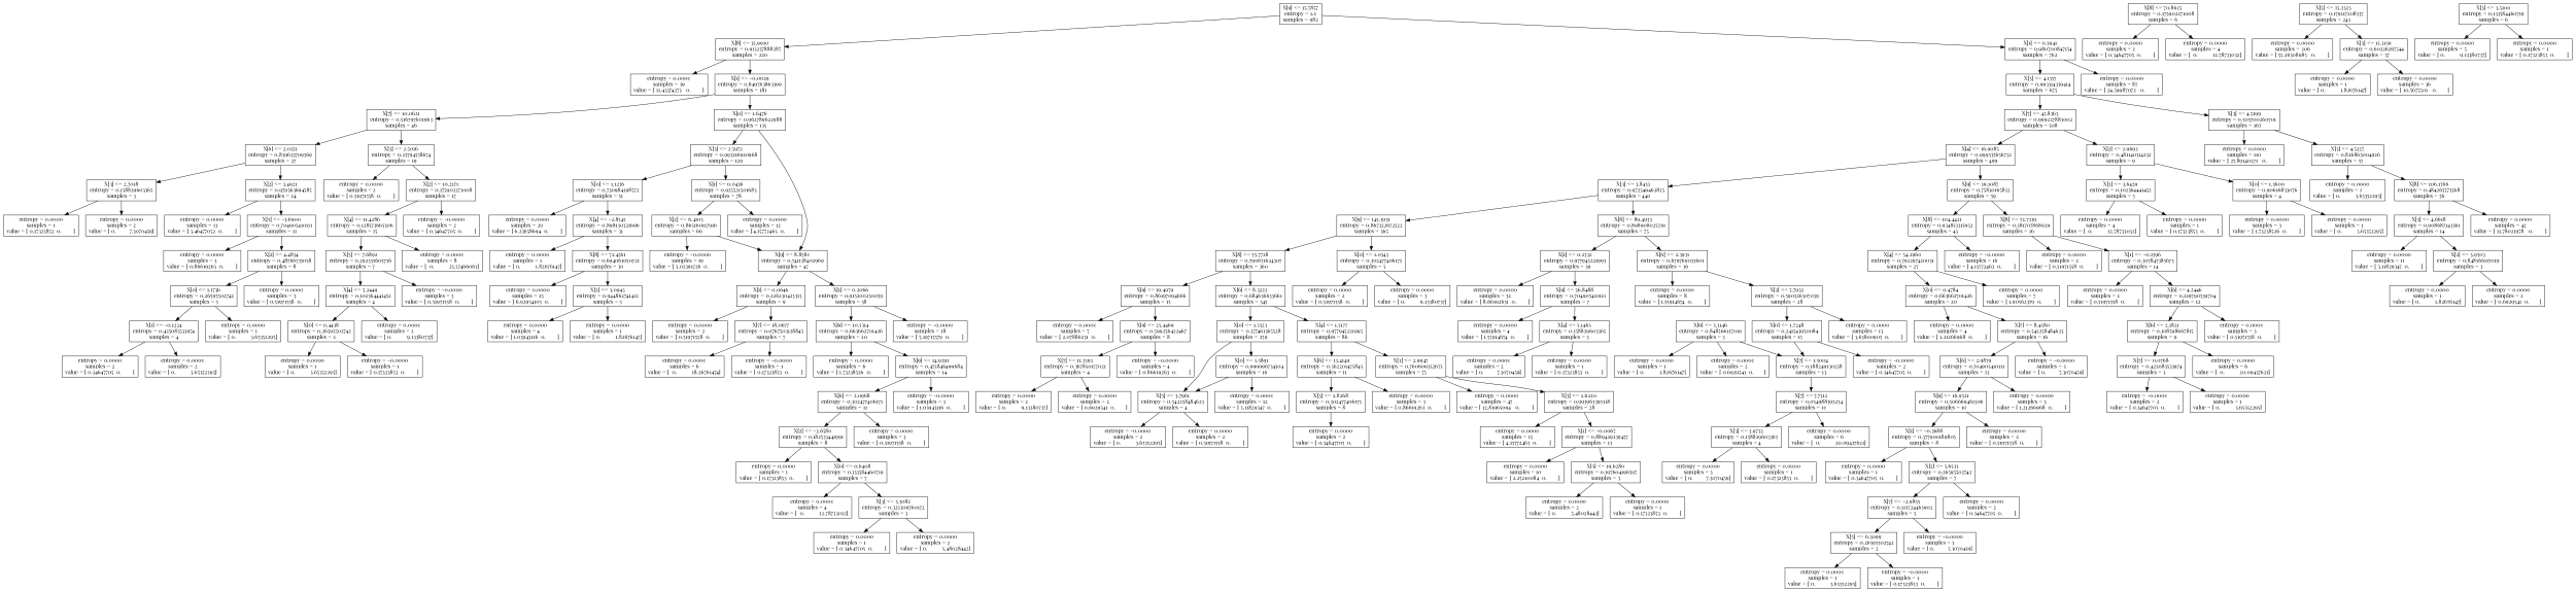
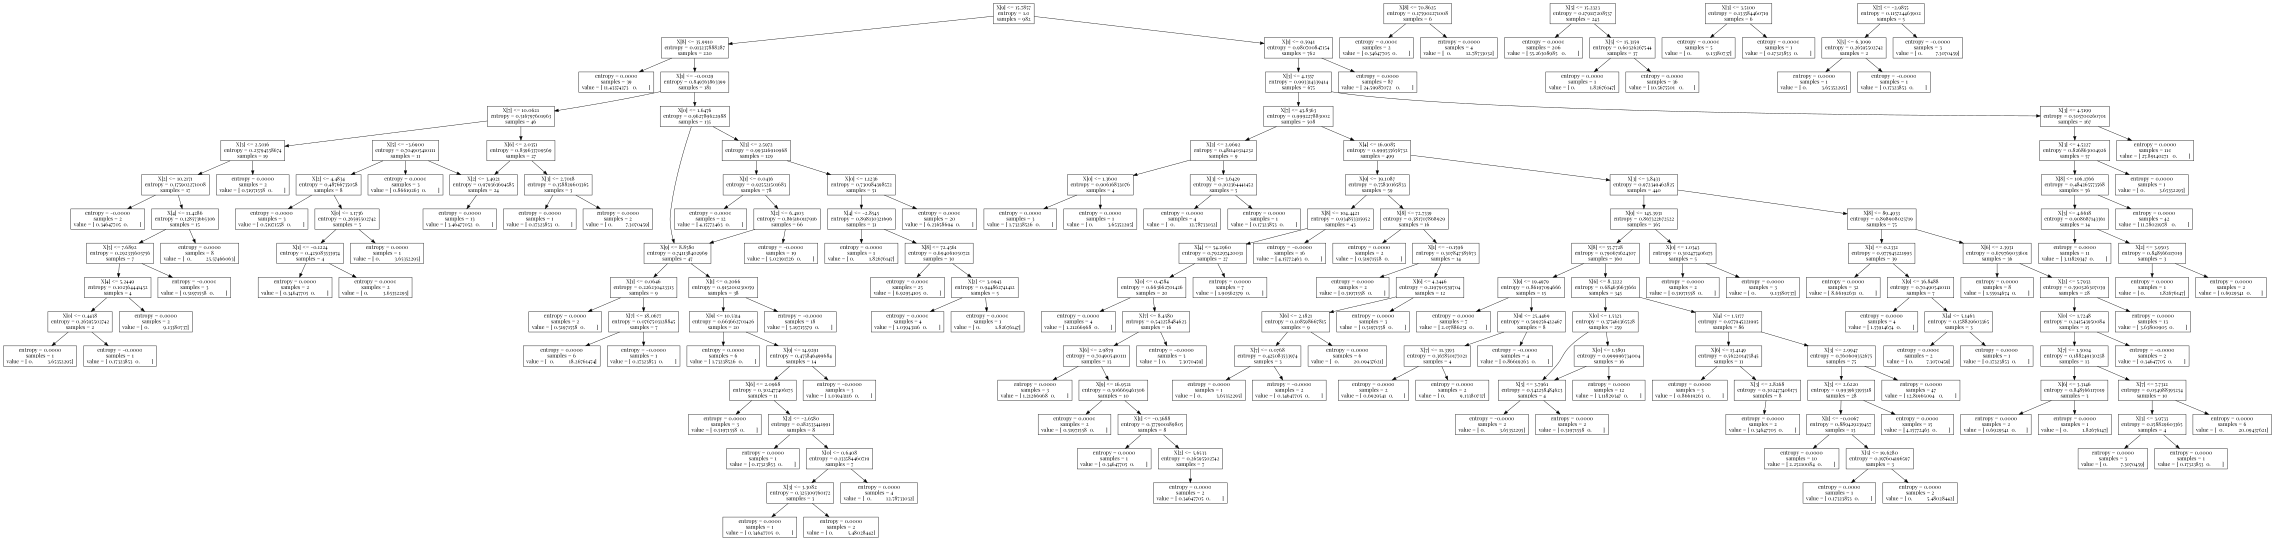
  digraph {
    fontname="Playfair Display"
    node [fontname="Playfair Display" shape=box]
    edge [fontname="Playfair Display"]
    n1 [label="X[9] <= 15.7857\nentropy = 1.0\nsamples = 982"]
    n2 [label="X[8] <= 35.9910\nentropy = 0.913237888287\nsamples = 220"]
    n3 [label="X[1] <= 0.5941\nentropy = 0.980700847154\nsamples = 762"]
    n4 [label="entropy = 0.0000\nsamples = 39\nvalue = [ 11.43374273   0.        ]"]
    n5 [label="X[1] <= -0.0029\nentropy = 0.849763863399\nsamples = 181"]
    n6 [label="X[3] <= 4.1357\nentropy = 0.993314339414\nsamples = 675"]
    n7 [label="entropy = 0.0000\nsamples = 87\nvalue = [ 24.59987072   0.        ]"]
    n8 [label="X[7] <= 10.0621\nentropy = 0.516797601963\nsamples = 46"]
    n9 [label="X[0] <= 1.6476\nentropy = 0.962789622988\nsamples = 135"]
    n10 [label="X[6] <= 2.0351\nentropy = 0.839633709569\nsamples = 27"]
    n11 [label="X[3] <= 2.5016\nentropy = 0.23794558674\nsamples = 19"]
    n12 [label="X[3] <= 2.5972\nentropy = 0.993216910968\nsamples = 129"]
    n13 [label="X[9] <= 8.8580\nentropy = 0.741138402969\nsamples = 47"]
    n14 [label="X[3] <= 2.7018\nentropy = 0.158829603365\nsamples = 3"]
    n15 [label="X[2] <= 3.4921\nentropy = 0.979363694585\nsamples = 24"]
    n16 [label="entropy = 0.0000\nsamples = 2\nvalue = [ 0.51971558  0.        ]"]
    n17 [label="X[2] <= 10.2171\nentropy = 0.175902271008\nsamples = 17"]
    n18 [label="entropy = 0.0000\nsamples = 1\nvalue = [ 0.17323853  0.        ]"]
    n19 [label="entropy = 0.0000\nsamples = 2\nvalue = [ 0.         7.3070459]"]
    n20 [label="entropy = 0.0000\nsamples = 13\nvalue = [ 3.46477052  0.        ]"]
    n21 [label="X[5] <= -3.6900\nentropy = 0.704905410111\nsamples = 11"]
    n22 [label="entropy = 0.0000\nsamples = 3\nvalue = [ 0.86619263  0.        ]"]
    n23 [label="X[2] <= 4.4834\nentropy = 0.48766735058\nsamples = 8"]
    n24 [label="X[0] <= 1.1736\nentropy = 0.26595502742\nsamples = 5"]
    n25 [label="entropy = 0.0000\nsamples = 3\nvalue = [ 0.51971558  0.        ]"]
    n26 [label="X[1] <= -0.1224\nentropy = 0.425083533974\nsamples = 4"]
    n27 [label="entropy = 0.0000\nsamples = 1\nvalue = [ 0.          3.65352295]"]
    n28 [label="entropy = 0.0000\nsamples = 2\nvalue = [ 0.34647705  0.        ]"]
    n29 [label="entropy = 0.0000\nsamples = 2\nvalue = [ 0.          3.65352295]"]
    n30 [label="X[4] <= 11.4286\nentropy = 0.128573665306\nsamples = 15"]
    n31 [label="entropy = -0.0000\nsamples = 2\nvalue = [ 0.34647705  0.        ]"]
    n32 [label="X[5] <= 7.6892\nentropy = 0.292335605756\nsamples = 7"]
    n33 [label="entropy = 0.0000\nsamples = 8\nvalue = [  0.          25.57466063]"]
    n34 [label="X[4] <= 5.2449\nentropy = 0.102364441452\nsamples = 4"]
    n35 [label="entropy = -0.0000\nsamples = 3\nvalue = [ 0.51971558  0.        ]"]
    n36 [label="X[0] <= 0.4438\nentropy = 0.26595502742\nsamples = 2"]
    n37 [label="entropy = 0.0000\nsamples = 2\nvalue = [ 0.          9.13380737]"]
    n38 [label="entropy = 0.0000\nsamples = 1\nvalue = [ 0.          3.65352295]"]
    n39 [label="entropy = -0.0000\nsamples = 1\nvalue = [ 0.17323853  0.        ]"]
    n40 [label="X[0] <= 1.1236\nentropy = 0.730984398572\nsamples = 51"]
    n41 [label="X[1] <= 0.0436\nentropy = 0.925521501683\nsamples = 78"]
    n42 [label="X[8] <= 70.8625\nentropy = 0.175902271008\nsamples = 6"]
    n43 [label="entropy = 0.0000\nsamples = 2\nvalue = [ 0.34647705  0.        ]"]
    n44 [label="entropy = 0.0000\nsamples = 4\nvalue = [  0.          12.78733032]"]
    n45 [label="X[4] <= -2.8545\nentropy = 0.898130321696\nsamples = 31"]
    n46 [label="entropy = 0.0000\nsamples = 20\nvalue = [ 6.23658694  0.        ]"]
    n47 [label="entropy = 0.0000\nsamples = 12\nvalue = [ 4.15772463  0.        ]"]
    n48 [label="X[2] <= 6.4103\nentropy = 0.865160117916\nsamples = 66"]
    n49 [label="entropy = 0.0000\nsamples = 1\nvalue = [ 0.          1.82676147]"]
    n50 [label="X[8] <= 72.4561\nentropy = 0.694061050721\nsamples = 30"]
    n51 [label="entropy = 0.0000\nsamples = 25\nvalue = [ 6.92954105  0.        ]"]
    n52 [label="X[2] <= 3.0943\nentropy = 0.944862741412\nsamples = 5"]
    n53 [label="entropy = 0.0000\nsamples = 4\nvalue = [ 1.03943116  0.        ]"]
    n54 [label="entropy = 0.0000\nsamples = 1\nvalue = [ 0.          1.82676147]"]
    n55 [label="entropy = -0.0000\nsamples = 19\nvalue = [ 5.02391726  0.        ]"]
    n56 [label="X[1] <= 0.0646\nentropy = 0.226230423313\nsamples = 9"]
    n57 [label="X[1] <= 0.2066\nentropy = 0.915200230059\nsamples = 38"]
    n58 [label="entropy = 0.0000\nsamples = 2\nvalue = [ 0.51971558  0.        ]"]
    n59 [label="X[7] <= 18.0677\nentropy = 0.0767503128845\nsamples = 7"]
    n60 [label="X[9] <= 10.5314\nentropy = 0.663662701426\nsamples = 20"]
    n61 [label="entropy = -0.0000\nsamples = 18\nvalue = [ 5.19715579  0.        ]"]
    n62 [label="entropy = 0.0000\nsamples = 6\nvalue = [  0.          18.26761474]"]
    n63 [label="entropy = -0.0000\nsamples = 1\nvalue = [ 0.17323853  0.        ]"]
    n64 [label="entropy = 0.0000\nsamples = 6\nvalue = [ 1.73238526  0.        ]"]
    n65 [label="X[9] <= 14.9291\nentropy = 0.475846499684\nsamples = 14"]
    n66 [label="X[6] <= 2.0968\nentropy = 0.302477406175\nsamples = 11"]
    n67 [label="entropy = -0.0000\nsamples = 3\nvalue = [ 1.03943116  0.        ]"]
    n68 [label="X[2] <= -2.6580\nentropy = 0.182533441991\nsamples = 8"]
    n69 [label="entropy = 0.0000\nsamples = 3\nvalue = [ 0.51971558  0.        ]"]
    n70 [label="entropy = 0.0000\nsamples = 1\nvalue = [ 0.17323853  0.        ]"]
    n71 [label="X[0] <= 0.6408\nentropy = 0.133584460719\nsamples = 7"]
    n72 [label="entropy = 0.0000\nsamples = 4\nvalue = [  0.          12.78733032]"]
    n73 [label="X[3] <= 3.3082\nentropy = 0.325309760172\nsamples = 3"]
    n74 [label="entropy = 0.0000\nsamples = 1\nvalue = [ 0.34647705  0.        ]"]
    n75 [label="entropy = 0.0000\nsamples = 2\nvalue = [ 0.          5.48028442]"]
    n76 [label="X[7] <= 43.8363\nentropy = 0.999227883002\nsamples = 508"]
    n77 [label="X[3] <= 4.5199\nentropy = 0.505700260701\nsamples = 167"]
    n78 [label="X[4] <= 16.9085\nentropy = 0.999535656732\nsamples = 499"]
    n79 [label="X[2] <= 2.9692\nentropy = 0.481140314232\nsamples = 9"]
    n80 [label="entropy = 0.0000\nsamples = 110\nvalue = [ 27.89140271   0.        ]"]
    n81 [label="X[3] <= 4.5227\nentropy = 0.826863004926\nsamples = 57"]
    n82 [label="X[3] <= 3.8433\nentropy = 0.972349462825\nsamples = 440"]
    n83 [label="X[9] <= 39.1087\nentropy = 0.75830165833\nsamples = 59"]
    n84 [label="X[3] <= 3.6429\nentropy = 0.102364441452\nsamples = 5"]
    n85 [label="X[0] <= 1.3600\nentropy = 0.90616833076\nsamples = 4"]
    n86 [label="X[9] <= 145.3931\nentropy = 0.867322672522\nsamples = 365"]
    n87 [label="X[8] <= 89.4933\nentropy = 0.898908025719\nsamples = 75"]
    n88 [label="X[8] <= 104.4421\nentropy = 0.934853315952\nsamples = 43"]
    n89 [label="X[8] <= 72.7339\nentropy = 0.381707868929\nsamples = 16"]
    n90 [label="X[8] <= 55.7728\nentropy = 0.790671624307\nsamples = 360"]
    n91 [label="X[0] <= 1.0343\nentropy = 0.302477406175\nsamples = 5"]
    n92 [label="X[1] <= 0.2332\nentropy = 0.977945221995\nsamples = 39"]
    n93 [label="X[6] <= 2.3931\nentropy = 0.679769033601\nsamples = 36"]
    n94 [label="X[9] <= 19.4979\nentropy = 0.86197094666\nsamples = 15"]
    n95 [label="X[6] <= 8.3222\nentropy = 0.684636633661\nsamples = 345"]
    n96 [label="entropy = 0.0000\nsamples = 2\nvalue = [ 0.51971558  0.        ]"]
    n97 [label="entropy = 0.0000\nsamples = 3\nvalue = [ 0.          9.13380737]"]
    n98 [label="entropy = 0.0000\nsamples = 7\nvalue = [ 2.07886231  0.        ]"]
    n99 [label="X[9] <= 25.4469\nentropy = 0.599256422467\nsamples = 8"]
    n100 [label="X[0] <= 1.5323\nentropy = 0.377461365528\nsamples = 259"]
    n101 [label="X[4] <= 1.5177\nentropy = 0.977945221995\nsamples = 86"]
    n102 [label="X[7] <= 11.3393\nentropy = 0.367850177021\nsamples = 4"]
    n103 [label="entropy = -0.0000\nsamples = 4\nvalue = [ 0.86619263  0.        ]"]
    n104 [label="entropy = 0.0000\nsamples = 2\nvalue = [ 0.6929541  0.       ]"]
    n105 [label="entropy = 0.0000\nsamples = 2\nvalue = [ 0.          9.13380737]"]
-   n106 [label="X[0] <= 1.5891\nentropy = 0.999996734504\nsamples = 16"]
+   n106 [label="X[0] <= 1.5891\nentropy = 0.999996734004\nsamples = 16"]
    n107 [label="X[5] <= 3.7961\nentropy = 0.542258484623\nsamples = 4"]
    n108 [label="X[6] <= 13.4149\nentropy = 0.562201475845\nsamples = 11"]
    n109 [label="X[3] <= 2.9947\nentropy = 0.760609352675\nsamples = 75"]
    n110 [label="X[5] <= 15.2323\nentropy = 0.179117208537\nsamples = 243"]
    n111 [label="entropy = 0.0000\nsamples = 206\nvalue = [ 55.26308985   0.        ]"]
    n112 [label="X[5] <= 15.3159\nentropy = 0.60326267544\nsamples = 37"]
    n113 [label="entropy = 0.0000\nsamples = 12\nvalue = [ 3.11829347  0.        ]"]
    n114 [label="entropy = 0.0000\nsamples = 1\nvalue = [ 0.          1.82676147]"]
    n115 [label="entropy = 0.0000\nsamples = 36\nvalue = [ 10.5675501   0.       ]"]
    n116 [label="entropy = 0.0000\nsamples = 2\nvalue = [ 0.51971558  0.        ]"]
    n117 [label="entropy = -0.0000\nsamples = 2\nvalue = [ 0.          3.65352295]"]
    n118 [label="entropy = 0.0000\nsamples = 3\nvalue = [ 0.86619263  0.        ]"]
    n119 [label="X[3] <= 2.8268\nentropy = 0.302477406175\nsamples = 8"]
    n120 [label="X[3] <= 2.6220\nentropy = 0.993963395518\nsamples = 28"]
    n121 [label="entropy = 0.0000\nsamples = 47\nvalue = [ 12.81965094   0.        ]"]
    n122 [label="entropy = 0.0000\nsamples = 2\nvalue = [ 0.34647705  0.        ]"]
    n123 [label="X[3] <= 3.5100\nentropy = 0.133584460719\nsamples = 6"]
    n124 [label="entropy = 0.0000\nsamples = 5\nvalue = [ 0.          9.13380737]"]
    n125 [label="entropy = 0.0000\nsamples = 1\nvalue = [ 0.17323853  0.        ]"]
    n126 [label="entropy = 0.0000\nsamples = 15\nvalue = [ 4.15772463  0.        ]"]
    n127 [label="X[1] <= -0.0067\nentropy = 0.889429239457\nsamples = 13"]
    n128 [label="entropy = 0.0000\nsamples = 10\nvalue = [ 2.25210084  0.        ]"]
    n129 [label="X[5] <= 19.6280\nentropy = 0.197604196597\nsamples = 3"]
    n130 [label="entropy = 0.0000\nsamples = 2\nvalue = [ 0.          5.48028442]"]
    n131 [label="entropy = 0.0000\nsamples = 1\nvalue = [ 0.17323853  0.        ]"]
    n132 [label="entropy = 0.0000\nsamples = 32\nvalue = [ 8.66192631  0.        ]"]
    n133 [label="X[9] <= 36.8488\nentropy = 0.704905410111\nsamples = 7"]
    n134 [label="entropy = 0.0000\nsamples = 8\nvalue = [ 1.55914674  0.        ]"]
    n135 [label="X[2] <= 5.7932\nentropy = 0.590326307039\nsamples = 28"]
    n136 [label="entropy = 0.0000\nsamples = 4\nvalue = [ 1.55914674  0.        ]"]
    n137 [label="X[4] <= 5.1463\nentropy = 0.158829603365\nsamples = 3"]
    n138 [label="entropy = 0.0000\nsamples = 2\nvalue = [ 0.         7.3070459]"]
    n139 [label="entropy = 0.0000\nsamples = 1\nvalue = [ 0.17323853  0.        ]"]
    n140 [label="X[0] <= 1.7248\nentropy = 0.241543950084\nsamples = 15"]
    n141 [label="entropy = 0.0000\nsamples = 13\nvalue = [ 3.63800905  0.        ]"]
    n142 [label="X[7] <= 1.5004\nentropy = 0.188249130258\nsamples = 13"]
    n143 [label="entropy = -0.0000\nsamples = 2\nvalue = [ 0.34647705  0.        ]"]
    n144 [label="X[6] <= 3.3146\nentropy = 0.848566117019\nsamples = 3"]
    n145 [label="X[7] <= 7.7312\nentropy = 0.054988395254\nsamples = 10"]
    n146 [label="entropy = 0.0000\nsamples = 1\nvalue = [ 0.          1.82676147]"]
    n147 [label="entropy = 0.0000\nsamples = 2\nvalue = [ 0.6929541  0.       ]"]
    n148 [label="entropy = 0.0000\nsamples = 6\nvalue = [  0.          20.09437621]"]
    n149 [label="X[3] <= 3.9733\nentropy = 0.158829603365\nsamples = 4"]
    n150 [label="entropy = 0.0000\nsamples = 3\nvalue = [ 0.         7.3070459]"]
    n151 [label="entropy = 0.0000\nsamples = 1\nvalue = [ 0.17323853  0.        ]"]
    n152 [label="X[4] <= 54.2960\nentropy = 0.792297420031\nsamples = 27"]
    n153 [label="entropy = -0.0000\nsamples = 16\nvalue = [ 4.15772463  0.        ]"]
    n154 [label="entropy = 0.0000\nsamples = 2\nvalue = [ 0.51971558  0.        ]"]
    n155 [label="X[1] <= -0.1596\nentropy = 0.307847385673\nsamples = 14"]
    n156 [label="X[0] <= 0.4784\nentropy = 0.663662701426\nsamples = 20"]
    n157 [label="entropy = 0.0000\nsamples = 7\nvalue = [ 1.90562379  0.        ]"]
    n158 [label="entropy = 0.0000\nsamples = 4\nvalue = [ 1.21266968  0.        ]"]
    n159 [label="X[7] <= 8.4580\nentropy = 0.542258484623\nsamples = 16"]
    n160 [label="X[6] <= 2.9879\nentropy = 0.704905410111\nsamples = 13"]
    n161 [label="entropy = -0.0000\nsamples = 3\nvalue = [ 0.         7.3070459]"]
    n162 [label="entropy = 0.0000\nsamples = 3\nvalue = [ 1.21266968  0.        ]"]
    n163 [label="X[9] <= 16.9521\nentropy = 0.506669461306\nsamples = 10"]
    n164 [label="entropy = 0.0000\nsamples = 2\nvalue = [ 0.51971558  0.        ]"]
    n165 [label="X[1] <= -0.3688\nentropy = 0.377900189805\nsamples = 8"]
    n166 [label="entropy = 0.0000\nsamples = 1\nvalue = [ 0.34647705  0.        ]"]
    n167 [label="X[2] <= 5.6533\nentropy = 0.26595502742\nsamples = 7"]
    n168 [label="X[7] <= -2.9855\nentropy = 0.115724463902\nsamples = 5"]
    n169 [label="entropy = 0.0000\nsamples = 2\nvalue = [ 0.34647705  0.        ]"]
    n170 [label="X[5] <= 6.3099\nentropy = 0.26595502742\nsamples = 2"]
    n171 [label="entropy = -0.0000\nsamples = 3\nvalue = [ 0.         7.3070459]"]
    n172 [label="entropy = 0.0000\nsamples = 1\nvalue = [ 0.          3.65352295]"]
    n173 [label="entropy = -0.0000\nsamples = 1\nvalue = [ 0.17323853  0.        ]"]
    n174 [label="entropy = 0.0000\nsamples = 2\nvalue = [ 0.51971558  0.        ]"]
    n175 [label="X[6] <= 4.2446\nentropy = 0.219790539704\nsamples = 12"]
    n176 [label="X[6] <= 2.1821\nentropy = 0.108598667815\nsamples = 9"]
    n177 [label="entropy = 0.0000\nsamples = 3\nvalue = [ 0.51971558  0.        ]"]
    n178 [label="X[7] <= 0.0768\nentropy = 0.425083533974\nsamples = 3"]
    n179 [label="entropy = 0.0000\nsamples = 6\nvalue = [  0.          20.09437621]"]
    n180 [label="entropy = 0.0000\nsamples = 1\nvalue = [ 0.          3.65352295]"]
    n181 [label="entropy = -0.0000\nsamples = 2\nvalue = [ 0.34647705  0.        ]"]
    n182 [label="entropy = 0.0000\nsamples = 4\nvalue = [  0.          12.78733032]"]
    n183 [label="entropy = 0.0000\nsamples = 1\nvalue = [ 0.17323853  0.        ]"]
    n184 [label="entropy = 0.0000\nsamples = 3\nvalue = [ 1.73238526  0.        ]"]
    n185 [label="entropy = 0.0000\nsamples = 1\nvalue = [ 0.          3.65352295]"]
    n186 [label="entropy = 0.0000\nsamples = 1\nvalue = [ 0.          3.65352295]"]
    n187 [label="X[8] <= 106.1766\nentropy = 0.484265573568\nsamples = 56"]
    n188 [label="X[3] <= 4.6618\nentropy = 0.908687143361\nsamples = 14"]
    n189 [label="entropy = 0.0000\nsamples = 42\nvalue = [ 11.78021978   0.        ]"]
    n190 [label="entropy = 0.0000\nsamples = 11\nvalue = [ 3.11829347  0.        ]"]
    n191 [label="X[2] <= 3.9503\nentropy = 0.848566117019\nsamples = 3"]
    n192 [label="entropy = 0.0000\nsamples = 1\nvalue = [ 0.          1.82676147]"]
    n193 [label="entropy = 0.0000\nsamples = 2\nvalue = [ 0.6929541  0.       ]"]
    n1 -> n2
    n1 -> n3
    n2 -> n4
    n2 -> n5
    n3 -> n6
    n3 -> n7
    n5 -> n8
    n5 -> n9
    n6 -> n76
    n6 -> n77
    n8 -> n10
    n8 -> n11
    n9 -> n12
    n9 -> n13
    n10 -> n14
    n10 -> n15
    n11 -> n16
    n11 -> n17
    n12 -> n40
    n12 -> n41
    n13 -> n56
    n13 -> n57
    n14 -> n18
    n14 -> n19
    n15 -> n20
-   n15 -> n21
+   n21 -> n15
    n17 -> n30
    n17 -> n31
    n21 -> n22
    n21 -> n23
    n23 -> n24
    n23 -> n25
    n24 -> n26
    n24 -> n27
    n26 -> n28
    n26 -> n29
    n30 -> n32
    n30 -> n33
    n32 -> n34
    n32 -> n35
    n34 -> n36
    n34 -> n37
    n36 -> n38
    n36 -> n39
    n40 -> n45
    n40 -> n46
    n41 -> n47
    n41 -> n48
    n42 -> n43
    n42 -> n44
    n45 -> n49
    n45 -> n50
    n48 -> n13
    n48 -> n55
    n50 -> n51
    n50 -> n52
    n52 -> n53
    n52 -> n54
    n56 -> n58
    n56 -> n59
    n57 -> n60
    n57 -> n61
    n59 -> n62
    n59 -> n63
    n60 -> n64
    n60 -> n65
    n65 -> n66
    n65 -> n67
    n66 -> n68
    n66 -> n69
    n68 -> n70
    n68 -> n71
    n71 -> n72
    n71 -> n73
    n73 -> n74
    n73 -> n75
    n76 -> n78
    n76 -> n79
    n77 -> n80
    n77 -> n81
    n78 -> n82
    n78 -> n83
    n79 -> n84
    n79 -> n85
    n81 -> n186
    n81 -> n187
    n82 -> n86
    n82 -> n87
    n83 -> n88
    n83 -> n89
    n84 -> n182
    n84 -> n183
    n85 -> n184
    n85 -> n185
    n86 -> n90
    n86 -> n91
    n87 -> n92
    n87 -> n93
    n88 -> n152
    n88 -> n153
    n89 -> n154
    n89 -> n155
    n90 -> n94
    n90 -> n95
    n91 -> n96
    n91 -> n97
    n92 -> n132
    n92 -> n133
    n93 -> n134
    n93 -> n135
    n94 -> n98
    n94 -> n99
    n95 -> n100
    n95 -> n101
    n99 -> n102
    n99 -> n103
    n100 -> n106
    n100 -> n107
    n101 -> n108
    n101 -> n109
    n102 -> n104
    n102 -> n105
    n106 -> n107
    n106 -> n113
    n107 -> n116
    n107 -> n117
    n108 -> n118
    n108 -> n119
    n109 -> n120
    n109 -> n121
    n110 -> n111
    n110 -> n112
    n112 -> n114
    n112 -> n115
    n119 -> n122
    n120 -> n126
    n120 -> n127
    n123 -> n124
    n123 -> n125
    n127 -> n128
    n127 -> n129
    n129 -> n130
    n129 -> n131
    n133 -> n136
    n133 -> n137
    n135 -> n140
    n135 -> n141
    n137 -> n138
    n137 -> n139
    n140 -> n142
    n140 -> n143
-   n144 -> n142
+   n142 -> n144
    n142 -> n145
    n144 -> n146
    n144 -> n147
    n145 -> n148
    n145 -> n149
    n149 -> n150
    n149 -> n151
    n152 -> n156
    n152 -> n157
    n155 -> n174
    n155 -> n175
    n156 -> n158
    n156 -> n159
    n159 -> n160
    n159 -> n161
    n160 -> n162
    n160 -> n163
    n163 -> n164
    n163 -> n165
    n165 -> n166
    n165 -> n167
-   n167 -> n168
    n167 -> n169
    n168 -> n170
    n168 -> n171
    n170 -> n172
    n170 -> n173
    n175 -> n176
    n175 -> n177
    n176 -> n178
    n176 -> n179
    n178 -> n180
    n178 -> n181
    n187 -> n188
    n187 -> n189
    n188 -> n190
    n188 -> n191
    n191 -> n192
    n191 -> n193
  }
